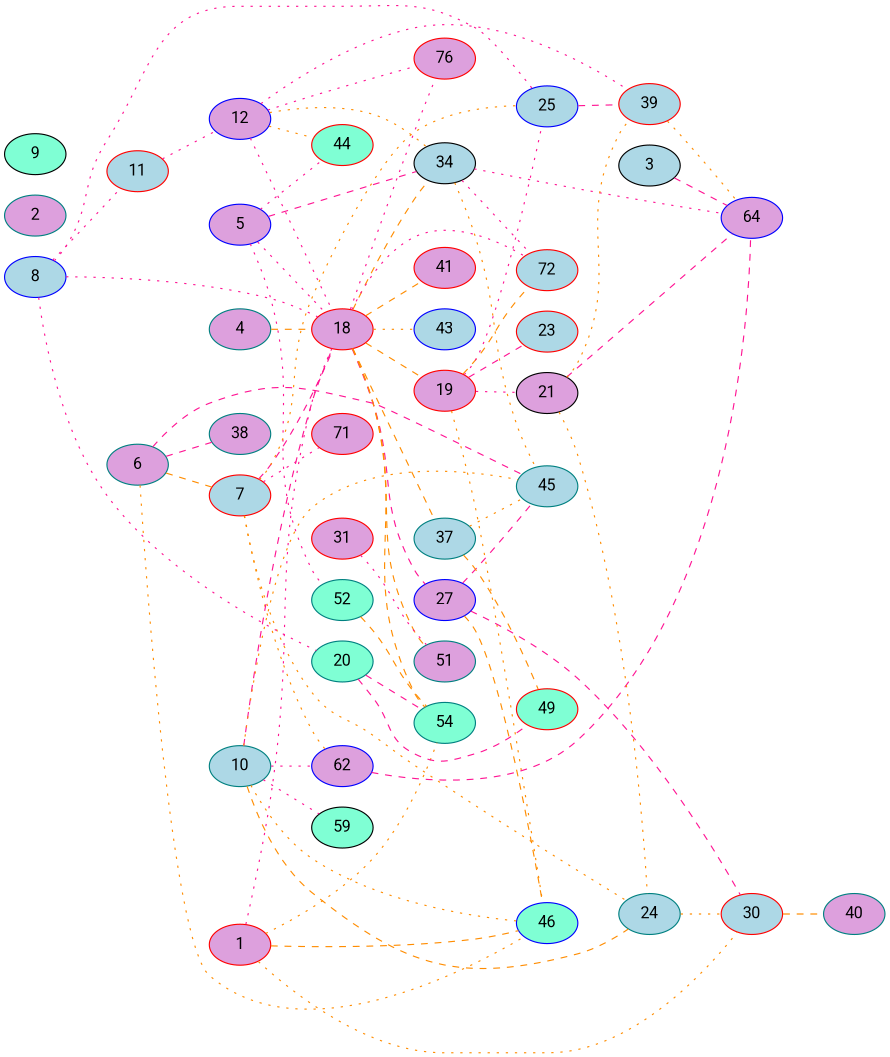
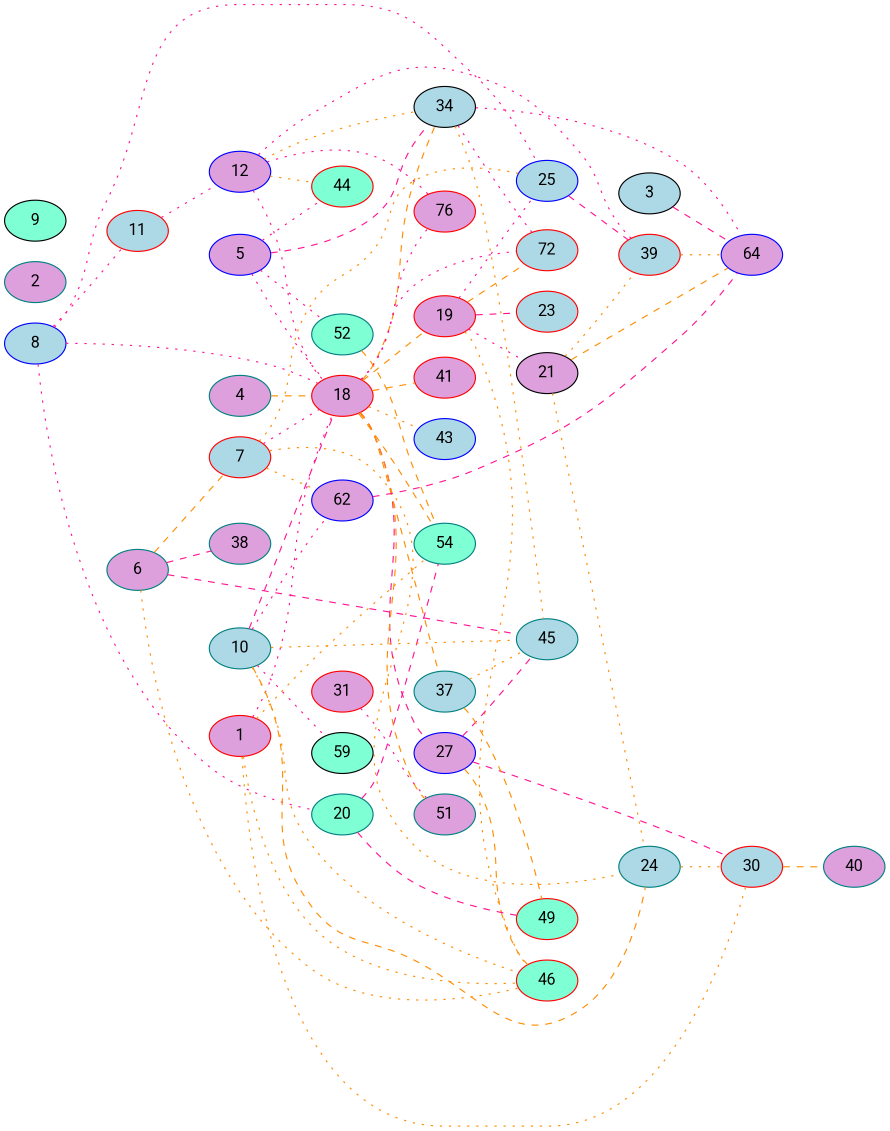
  graph {
    fontname=Roboto
    rankdir=LR
    node [color=red fillcolor=plum fontname=Roboto style=filled]
    edge [color=deeppink fontname=Roboto style=dotted]
    1 [super="+29+69"]
    18 [super="+32+33+22"]
    30 [fillcolor=lightblue]
-   46 [color=blue fillcolor=aquamarine super="+66"]
+   46 [fillcolor=aquamarine super="+66"]
    54 [color=teal fillcolor=aquamarine]
    34 [color=black fillcolor=lightblue super="+57"]
    76
    19 [super="+73"]
    27 [color=blue super="+79"]
    37 [color=teal fillcolor=lightblue super="+68"]
    41
    43 [color=blue fillcolor=lightblue]
    51 [color=teal super="+53"]
    72 [fillcolor=lightblue]
    40 [color=teal]
    2 [color=teal]
    64 [color=blue super="+77"]
    3 [color=black fillcolor=lightblue]
    4 [color=teal]
    5 [color=blue]
    44 [fillcolor=aquamarine]
    52 [color=teal fillcolor=aquamarine]
    45 [color=teal fillcolor=lightblue super="+56"]
    6 [color=teal super="+35+13"]
    7 [fillcolor=lightblue super="+17+70"]
    38 [color=teal]
    24 [color=teal fillcolor=lightblue super="+42"]
    25 [color=blue fillcolor=lightblue super="+48"]
    62 [color=blue super="+63"]
-   71
    39 [fillcolor=lightblue super="+58"]
    8 [color=blue fillcolor=lightblue super="+47+55"]
    11 [fillcolor=lightblue]
    20 [color=teal fillcolor=aquamarine super="+83"]
    12 [color=blue super="+61+50"]
    49 [fillcolor=aquamarine]
    9 [color=black fillcolor=aquamarine]
    10 [color=teal fillcolor=lightblue super="+14+28"]
    59 [color=black fillcolor=aquamarine]
    21 [color=black super="+80+36+26"]
    23 [fillcolor=lightblue]
    31
    1 -- 18
    1 -- 30 [color=darkorange]
-   1 -- 46 [color=darkorange style=dashed]
+   1 -- 46 [color=darkorange]
    1 -- 54 [color=darkorange]
    18 -- 54 [color=darkorange style=dashed]
    18 -- 34 [color=darkorange style=dashed weight=2]
    18 -- 76
    18 -- 19 [color=darkorange style=dashed]
    18 -- 27 [style=dashed]
    18 -- 37 [color=darkorange style=dashed]
    18 -- 41 [color=darkorange style=dashed]
    18 -- 43 [color=darkorange]
    18 -- 51 [color=darkorange style=dashed]
    18 -- 72
    30 -- 40 [color=darkorange style=dashed]
    34 -- 72
    34 -- 64
    34 -- 45 [color=darkorange]
    19 -- 46 [color=darkorange]
    19 -- 72 [color=darkorange style=dashed]
    19 -- 25
    19 -- 21
    19 -- 23 [style=dashed]
    27 -- 30 [style=dashed]
    27 -- 46 [color=darkorange style=dashed]
    27 -- 45 [style=dashed]
    37 -- 45 [color=darkorange]
    37 -- 49 [color=darkorange style=dashed]
    3 -- 64 [style=dashed]
    4 -- 18 [color=darkorange style=dashed weight=3]
    5 -- 18
    5 -- 34 [style=dashed]
    5 -- 44
    5 -- 52
    52 -- 54 [color=darkorange style=dashed]
    6 -- 46 [color=darkorange]
    6 -- 45 [style=dashed]
    6 -- 7 [color=darkorange style=dashed]
    6 -- 38 [style=dashed]
-   7 -- 18 [style=dashed]
+   7 -- 18
    7 -- 24 [color=darkorange]
    7 -- 25 [color=darkorange]
    7 -- 62 [color=darkorange]
-   7 -- 71
    24 -- 30 [color=darkorange]
    25 -- 39 [style=dashed]
    62 -- 64 [style=dashed]
    39 -- 64 [color=darkorange]
    8 -- 18 [weight=2]
    8 -- 25
    8 -- 11
    8 -- 20
    11 -- 12
    20 -- 54 [style=dashed]
    20 -- 49 [style=dashed]
    12 -- 18
    12 -- 34 [color=darkorange]
    12 -- 76
    12 -- 44 [color=darkorange]
    12 -- 39
    10 -- 18 [style=dashed]
    10 -- 46 [color=darkorange]
    10 -- 45 [color=darkorange]
    10 -- 24 [color=darkorange style=dashed]
    10 -- 62 [weight=3]
    10 -- 59
-   21 -- 64 [style=dashed]
+   21 -- 64 [color=darkorange style=dashed]
    21 -- 24 [color=darkorange]
    21 -- 39 [color=darkorange]
    31 -- 51
  }
